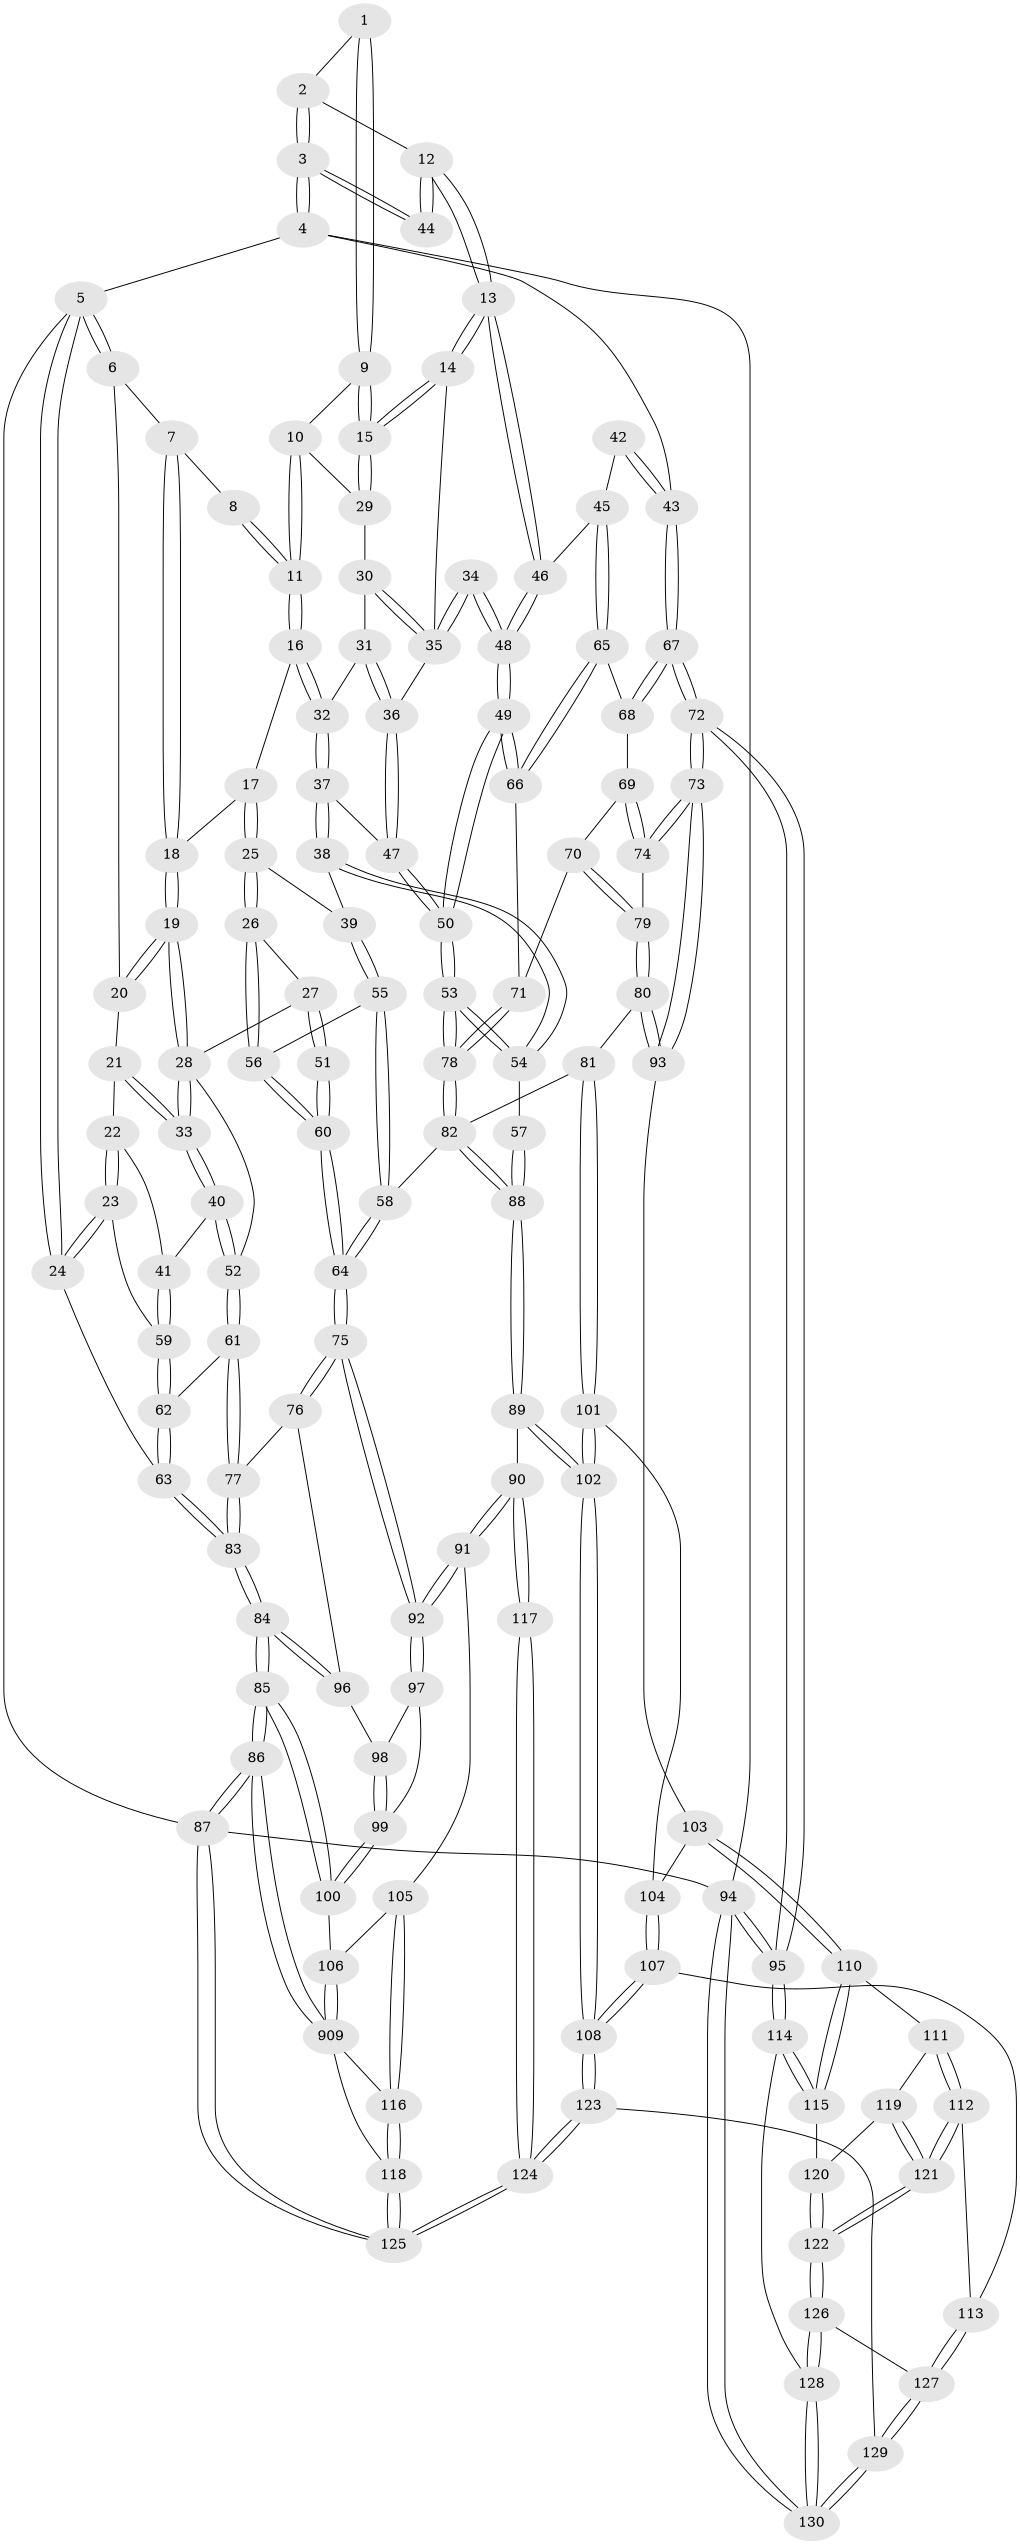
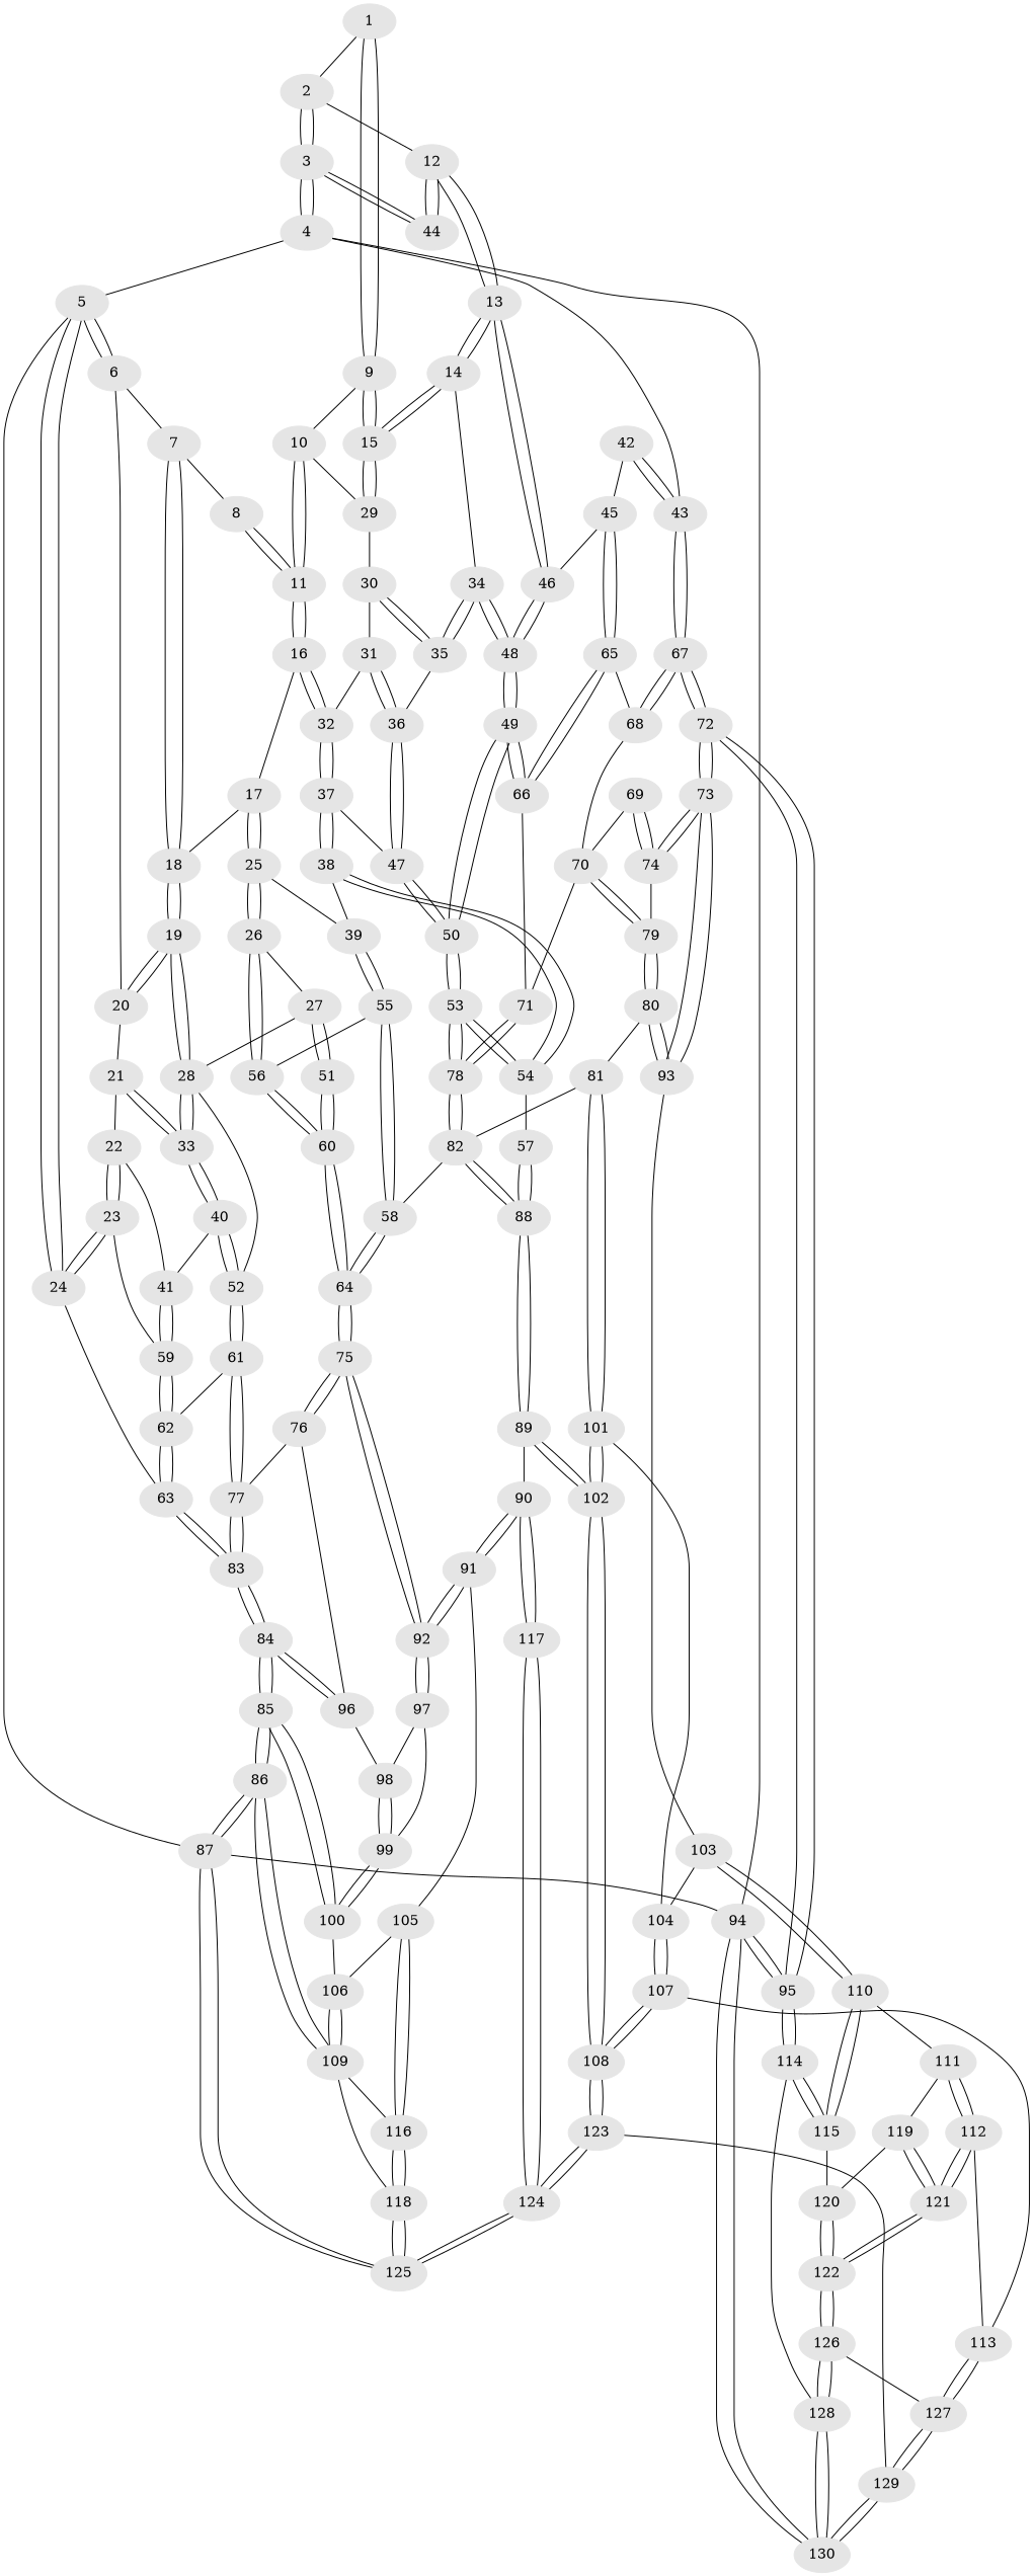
  graph {
    node [color=gray90 style=filled]
    1
    2
    9
    3
    12
    10
    15
    4
    44
    13
    5
    43
    94
    6
    24
    87
    67
    95
    130
    7
    20
    63
    125
    8
    18
    21
    11
    19
    16
    29
    30
    17
    32
    14
    46
    34
    48
    35
    25
    37
    26
    39
    28
    33
    52
    22
    23
    41
    40
    59
    62
    83
    27
    56
    55
    51
    60
    31
    36
    47
    38
    49
    50
    54
    57
    58
    61
    42
    45
    65
    68
    72
    66
    53
    71
    78
    64
    77
    82
    88
    89
    75
    84
    76
    92
    69
    73
    70
    74
    79
    80
    93
    114
    103
    96
    97
    98
    81
    101
    102
    104
    85
    86
    100
-   109 [label=909]
+   109
    106
    116
    118
    90
    91
    117
    108
    105
    124
    99
    110
    115
    128
    107
    123
    111
    113
    127
    129
    112
    119
    120
    121
    122
    126
    1 -- 2
    1 -- 9
    1 -- 9
    2 -- 3
    2 -- 3
    2 -- 12
    9 -- 10
    9 -- 15
    9 -- 15
    3 -- 4
    3 -- 4
    3 -- 44
    3 -- 44
    12 -- 44
    12 -- 44
    12 -- 13
    12 -- 13
    10 -- 11
    10 -- 11
    10 -- 29
    15 -- 29
    15 -- 29
    4 -- 5
    4 -- 43
    4 -- 94
    13 -- 14
    13 -- 14
    13 -- 46
    13 -- 46
    5 -- 6
    5 -- 6
    5 -- 24
    5 -- 24
    5 -- 87
    43 -- 67
    43 -- 67
    94 -- 95
    94 -- 95
    94 -- 130
    94 -- 130
    6 -- 7
    6 -- 20
    24 -- 63
    87 -- 94
    87 -- 125
    87 -- 125
    67 -- 68
    67 -- 68
    67 -- 72
    67 -- 72
    95 -- 114
    95 -- 114
    7 -- 8
    7 -- 18
    7 -- 18
    20 -- 21
    63 -- 83
    63 -- 83
    8 -- 11
    8 -- 11
    18 -- 19
    18 -- 19
    21 -- 33
    21 -- 33
    21 -- 22
    11 -- 16
    11 -- 16
    19 -- 20
    19 -- 20
    19 -- 28
    19 -- 28
    16 -- 17
    16 -- 32
    16 -- 32
    29 -- 30
    30 -- 35
    30 -- 35
    30 -- 31
    17 -- 18
    17 -- 25
    17 -- 25
    32 -- 37
    32 -- 37
    14 -- 15
    14 -- 15
-   14 -- 35
+   14 -- 34
    46 -- 48
    46 -- 48
    34 -- 48
    34 -- 48
    34 -- 35
    34 -- 35
    48 -- 49
    48 -- 49
    35 -- 36
    25 -- 26
    25 -- 26
    25 -- 39
    37 -- 47
    37 -- 38
    37 -- 38
    26 -- 27
    26 -- 56
    26 -- 56
    39 -- 55
    39 -- 55
    28 -- 33
    28 -- 33
    28 -- 52
    33 -- 40
    33 -- 40
    52 -- 61
    52 -- 61
    22 -- 23
    22 -- 23
    22 -- 41
    23 -- 24
    23 -- 24
    23 -- 59
    41 -- 59
    41 -- 59
    40 -- 52
    40 -- 52
    40 -- 41
    59 -- 62
    59 -- 62
    62 -- 63
    62 -- 63
    83 -- 84
    83 -- 84
    27 -- 28
    27 -- 51
    27 -- 51
    56 -- 60
    56 -- 60
    55 -- 56
    55 -- 58
    55 -- 58
    51 -- 60
    51 -- 60
    60 -- 64
    60 -- 64
    31 -- 32
    31 -- 36
    31 -- 36
    36 -- 47
    36 -- 47
    47 -- 50
    47 -- 50
    38 -- 39
    38 -- 54
    38 -- 54
    49 -- 50
    49 -- 50
    49 -- 66
    49 -- 66
    50 -- 53
    50 -- 53
    54 -- 57
    57 -- 88
    57 -- 88
    58 -- 64
    58 -- 64
    61 -- 62
    61 -- 77
    61 -- 77
    42 -- 43
    42 -- 43
    42 -- 45
    45 -- 46
    45 -- 65
    45 -- 65
    65 -- 68
    65 -- 66
    65 -- 66
-   68 -- 69
+   68 -- 70
    72 -- 95
    72 -- 95
    72 -- 73
    72 -- 73
    66 -- 71
    53 -- 54
    53 -- 54
    53 -- 78
    53 -- 78
    71 -- 78
    71 -- 78
    78 -- 82
    78 -- 82
    64 -- 75
    64 -- 75
    77 -- 83
    77 -- 83
    82 -- 58
    82 -- 88
    82 -- 88
    88 -- 89
    88 -- 89
    89 -- 102
    89 -- 102
    89 -- 90
    75 -- 76
    75 -- 76
    75 -- 92
    75 -- 92
    84 -- 96
    84 -- 96
    84 -- 85
    84 -- 85
    76 -- 77
    76 -- 96
    92 -- 97
    92 -- 97
    69 -- 70
    69 -- 74
    69 -- 74
    73 -- 74
    73 -- 74
    73 -- 93
    73 -- 93
    70 -- 71
    70 -- 79
    70 -- 79
    74 -- 79
    79 -- 80
    79 -- 80
    80 -- 93
    80 -- 93
    80 -- 81
    93 -- 103
    114 -- 115
    114 -- 115
    114 -- 128
    103 -- 104
    103 -- 110
    103 -- 110
    96 -- 98
    97 -- 98
    97 -- 99
    98 -- 99
    98 -- 99
    81 -- 82
    81 -- 101
    81 -- 101
    101 -- 102
    101 -- 102
    101 -- 104
    102 -- 108
    102 -- 108
    104 -- 107
    104 -- 107
    85 -- 86
    85 -- 86
    85 -- 100
    85 -- 100
    86 -- 87
    86 -- 87
    86 -- 109
    86 -- 109
    100 -- 106
    109 -- 116
    109 -- 118
    106 -- 109
    106 -- 109
    116 -- 118
    116 -- 118
    118 -- 125
    118 -- 125
    90 -- 91
    90 -- 91
    90 -- 117
    90 -- 117
    91 -- 92
    91 -- 92
    91 -- 105
    117 -- 124
    117 -- 124
    108 -- 123
    108 -- 123
    105 -- 106
    105 -- 116
    105 -- 116
    124 -- 125
    124 -- 125
    99 -- 100
    99 -- 100
    110 -- 115
    110 -- 115
    110 -- 111
    115 -- 120
    128 -- 130
    128 -- 130
    107 -- 108
    107 -- 108
    107 -- 113
    123 -- 124
    123 -- 124
    123 -- 129
    111 -- 112
    111 -- 112
    111 -- 119
    113 -- 127
    113 -- 127
    127 -- 129
    127 -- 129
    129 -- 130
    129 -- 130
    112 -- 113
    112 -- 121
    112 -- 121
    119 -- 120
    119 -- 121
    119 -- 121
    120 -- 122
    120 -- 122
    121 -- 122
    121 -- 122
    122 -- 126
    122 -- 126
    126 -- 128
    126 -- 128
    126 -- 127
  }
